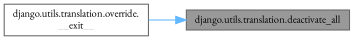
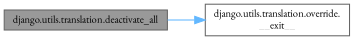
  digraph {
    rankdir=RL
    fontname="EB Garamond"
    node [fontname="EB Garamond" fontsize=10 shape=box style=filled]
    n1 [color=gray40 fillcolor=grey60 fontcolor=black height=0.2 label="django.utils.translation.deactivate_all" width=0.4]
    n2 [color=grey40 fillcolor=white height=0.2 label="django.utils.translation.override.\l__exit__" width=0.4]
-   n1 -> n2 [color=steelblue1 dir=back fontname="EB Garamond" fontsize=10 labelfontname=Helvetica labelfontsize=10 style=solid]
+   n2 -> n1 [color=steelblue1 dir=back fontname="EB Garamond" fontsize=10 labelfontname=Helvetica labelfontsize=10 style=solid]
  }
